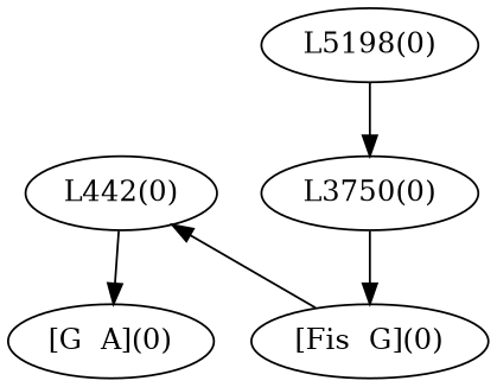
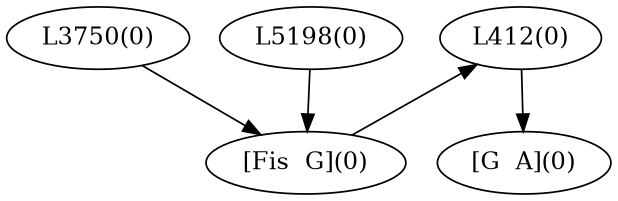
  digraph {
    n1 [label="L3750(0)"]
-   "L412(0)" [label="L442(0)"]
+   "L412(0)"
    "L5198(0)"
    "[Fis  G](0)"
    "[G  A](0)"
    subgraph sub_1 {
      rank=same
      n1
      "L412(0)"
    }
    subgraph sub_2 {
      rank=min
      "L5198(0)"
    }
    subgraph sub_3 {
      rank=max
      "[Fis  G](0)"
      "[G  A](0)"
    }
    n1 -> "[Fis  G](0)"
    "L412(0)" -> "[G  A](0)"
-   "L5198(0)" -> n1
+   "L5198(0)" -> "[Fis  G](0)"
    "[Fis  G](0)" -> "L412(0)"
  }
